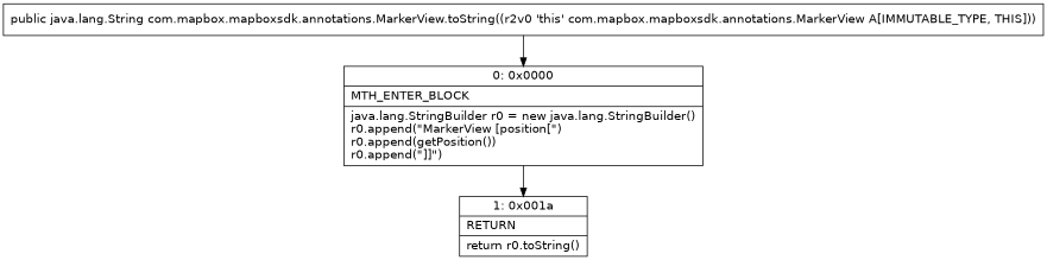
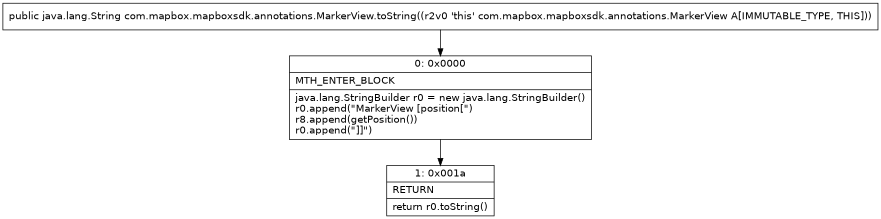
  digraph {
    fontname="DejaVu Sans"
    node [shape=record fontname="DejaVu Sans"]
    edge [fontname="DejaVu Sans"]
-   n1 [label="{0\:\ 0x0000|MTH_ENTER_BLOCK\l|java.lang.StringBuilder r0 = new java.lang.StringBuilder()\lr0.append(\"MarkerView [position[\")\lr0.append(getPosition())\lr0.append(\"]]\")\l}"]
+   n1 [label="{0\:\ 0x0000|MTH_ENTER_BLOCK\l|java.lang.StringBuilder r0 = new java.lang.StringBuilder()\lr0.append(\"MarkerView [position[\")\lr8.append(getPosition())\lr0.append(\"]]\")\l}"]
    n2 [label="{1\:\ 0x001a|RETURN\l|return r0.toString()\l}"]
    n3 [label="{public java.lang.String com.mapbox.mapboxsdk.annotations.MarkerView.toString((r2v0 'this' com.mapbox.mapboxsdk.annotations.MarkerView A[IMMUTABLE_TYPE, THIS])) }"]
    n1 -> n2
    n3 -> n1
  }
